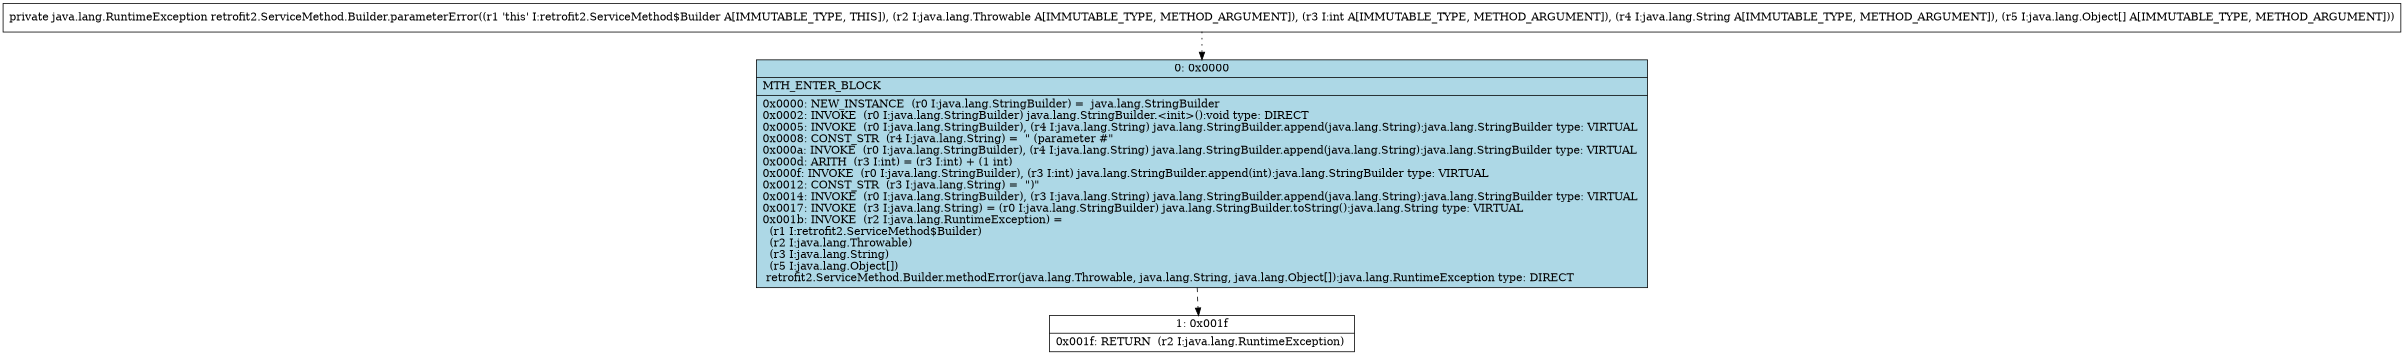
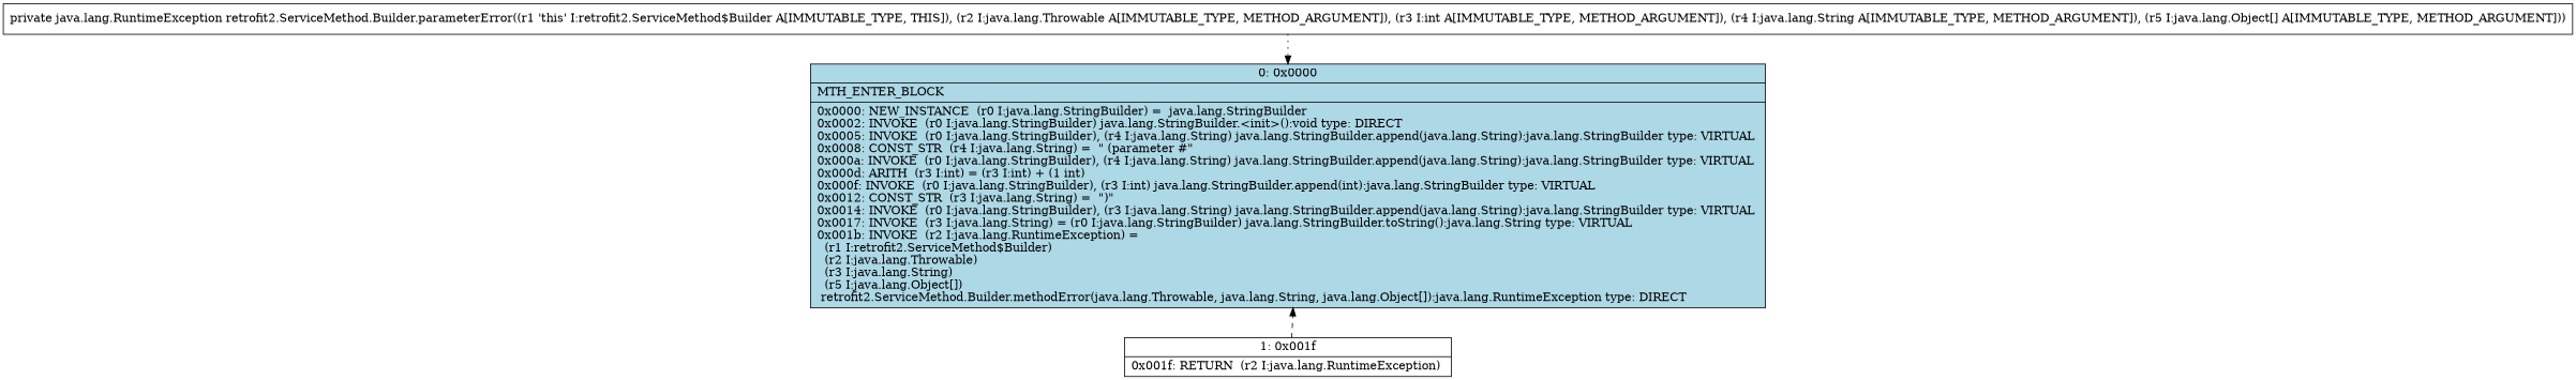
  digraph {
    node [shape=record style=filled fillcolor=white]
    n1 [label="{0\:\ 0x0000|MTH_ENTER_BLOCK\l|0x0000: NEW_INSTANCE  (r0 I:java.lang.StringBuilder) =  java.lang.StringBuilder \l0x0002: INVOKE  (r0 I:java.lang.StringBuilder) java.lang.StringBuilder.\<init\>():void type: DIRECT \l0x0005: INVOKE  (r0 I:java.lang.StringBuilder), (r4 I:java.lang.String) java.lang.StringBuilder.append(java.lang.String):java.lang.StringBuilder type: VIRTUAL \l0x0008: CONST_STR  (r4 I:java.lang.String) =  \" (parameter #\" \l0x000a: INVOKE  (r0 I:java.lang.StringBuilder), (r4 I:java.lang.String) java.lang.StringBuilder.append(java.lang.String):java.lang.StringBuilder type: VIRTUAL \l0x000d: ARITH  (r3 I:int) = (r3 I:int) + (1 int) \l0x000f: INVOKE  (r0 I:java.lang.StringBuilder), (r3 I:int) java.lang.StringBuilder.append(int):java.lang.StringBuilder type: VIRTUAL \l0x0012: CONST_STR  (r3 I:java.lang.String) =  \")\" \l0x0014: INVOKE  (r0 I:java.lang.StringBuilder), (r3 I:java.lang.String) java.lang.StringBuilder.append(java.lang.String):java.lang.StringBuilder type: VIRTUAL \l0x0017: INVOKE  (r3 I:java.lang.String) = (r0 I:java.lang.StringBuilder) java.lang.StringBuilder.toString():java.lang.String type: VIRTUAL \l0x001b: INVOKE  (r2 I:java.lang.RuntimeException) = \l  (r1 I:retrofit2.ServiceMethod$Builder)\l  (r2 I:java.lang.Throwable)\l  (r3 I:java.lang.String)\l  (r5 I:java.lang.Object[])\l retrofit2.ServiceMethod.Builder.methodError(java.lang.Throwable, java.lang.String, java.lang.Object[]):java.lang.RuntimeException type: DIRECT \l}" fillcolor=lightblue]
    n2 [label="{1\:\ 0x001f|0x001f: RETURN  (r2 I:java.lang.RuntimeException) \l}"]
    n3 [label="{private java.lang.RuntimeException retrofit2.ServiceMethod.Builder.parameterError((r1 'this' I:retrofit2.ServiceMethod$Builder A[IMMUTABLE_TYPE, THIS]), (r2 I:java.lang.Throwable A[IMMUTABLE_TYPE, METHOD_ARGUMENT]), (r3 I:int A[IMMUTABLE_TYPE, METHOD_ARGUMENT]), (r4 I:java.lang.String A[IMMUTABLE_TYPE, METHOD_ARGUMENT]), (r5 I:java.lang.Object[] A[IMMUTABLE_TYPE, METHOD_ARGUMENT])) }"]
-   n1 -> n2 [style=dashed]
+   n2 -> n1 [style=dashed]
    n3 -> n1 [style=dotted]
  }
